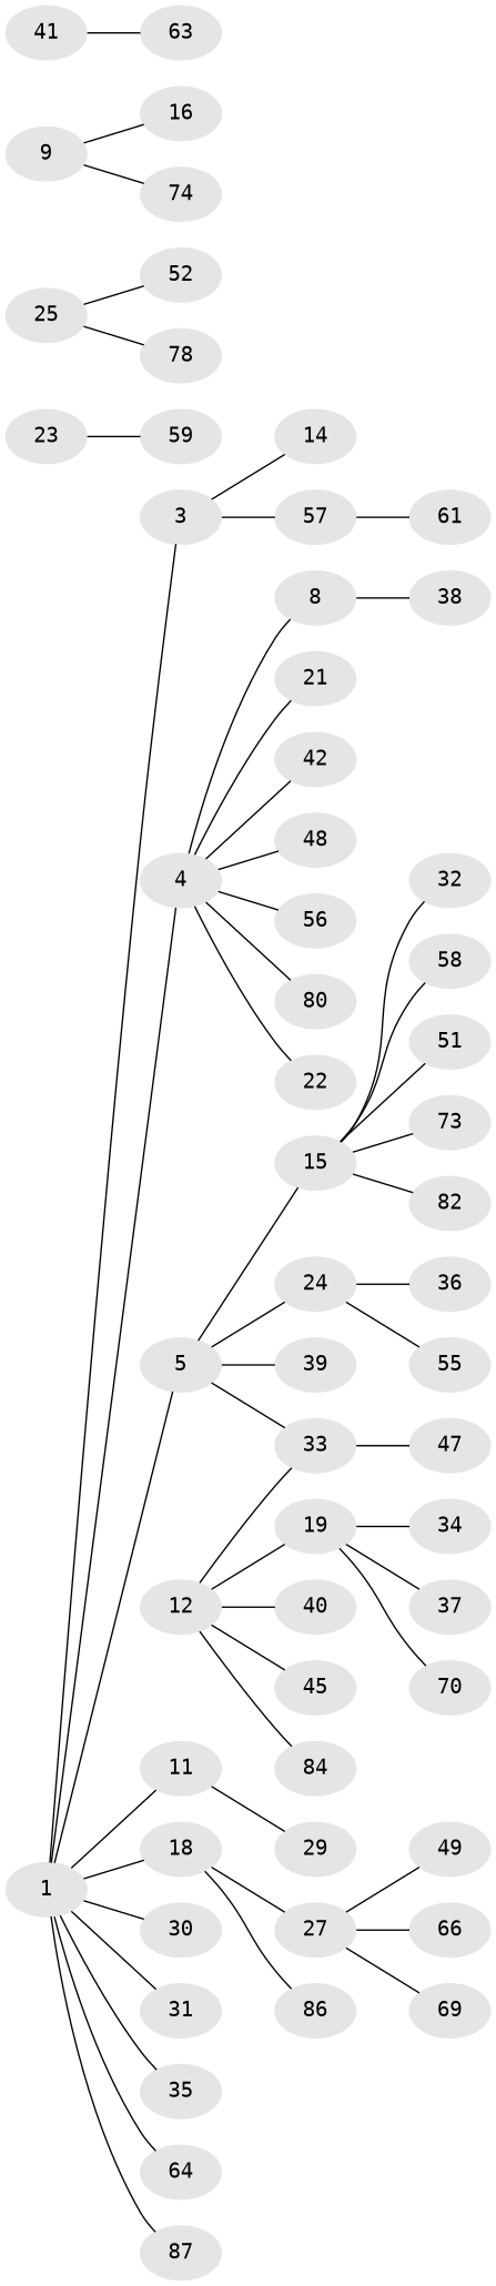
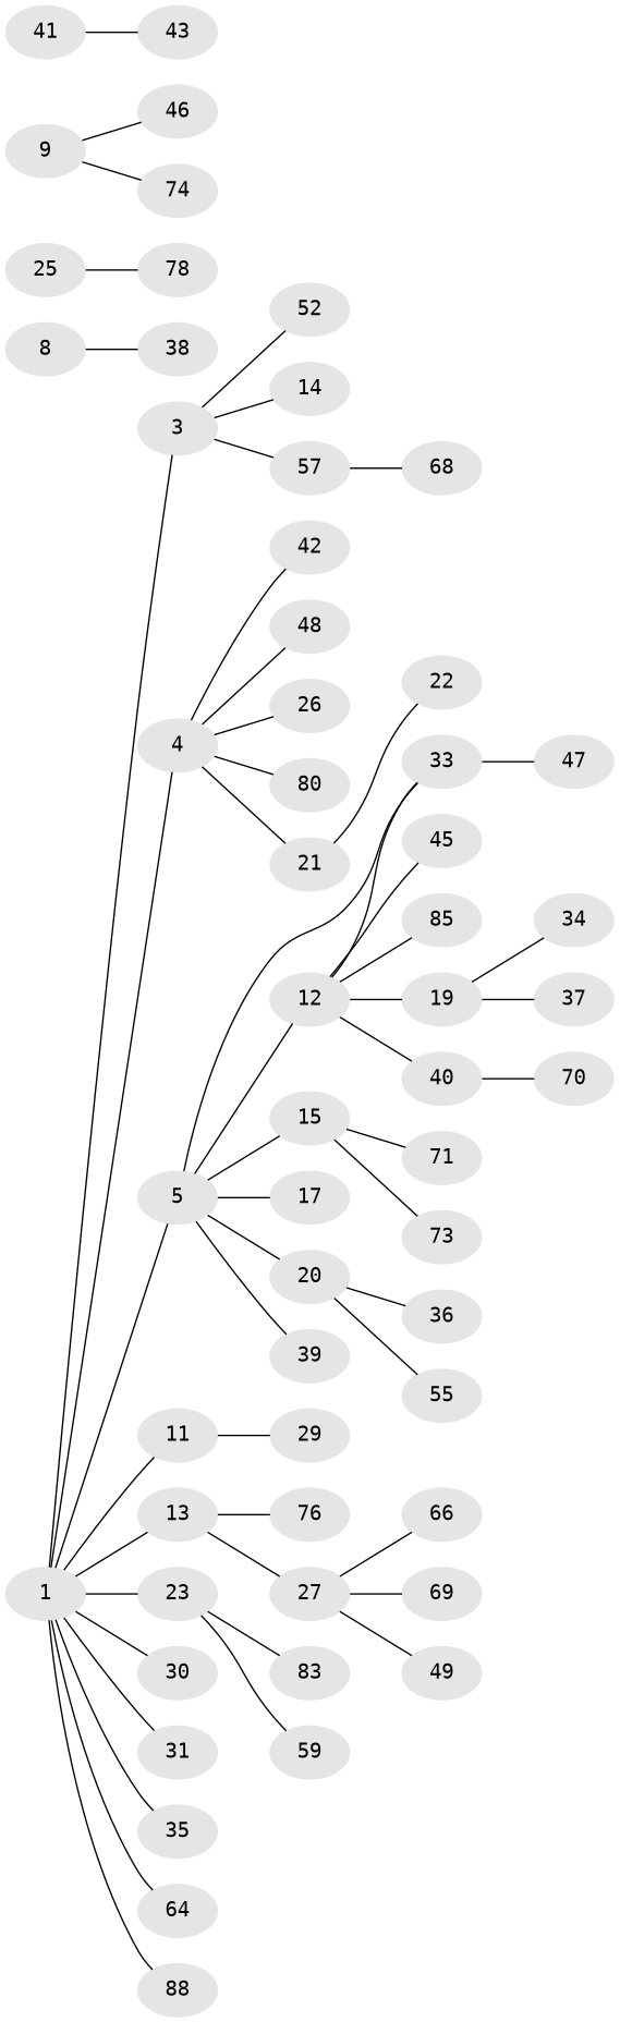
  graph {
    fontname="DejaVu Sans Mono"
    rankdir=LR
    node [color=gray90 fontname="DejaVu Sans Mono" style=filled]
    edge [fontname="DejaVu Sans Mono"]
    1 [super="+2"]
    3
    4
    5 [super="+6+7"]
    11
-   18
+   18 [label=13]
    23
    30
    31 [super="+81+72"]
    35 [super="+75"]
    64
-   87
+   87 [label=88]
    14
    n14 [label=57]
    52
    8 [super="+13"]
    21
    42
    48
-   56
+   56 [label=26]
    80
    12
    15 [super="+54"]
-   20 [label=24]
+   17
+   20
    39
    33 [super="+44"]
    29 [super="+63"]
    27 [super="+49"]
-   86
+   86 [label=76]
    59
+   83
    25
    78
-   68 [super="+77" label=61]
+   68 [super="+77"]
    38
    22 [super="+53"]
    9
-   16
+   16 [label=46]
    74
    19 [super="+76+26"]
    40
    45
-   84
-   32
-   58
-   71 [label=51]
+   84 [label=85]
+   71
    73
-   82
    36
    55 [super="+57"]
    41 [super="+61"]
-   43 [label=63]
+   43
    34 [super="+51"]
    37
    70
    47
    n58 [label=49]
    66 [super="+85+67"]
    69
    1 -- 3
    1 -- 4
    1 -- 5
    1 -- 11
    1 -- 18
+   1 -- 23
    1 -- 30
    1 -- 31
    1 -- 35
    1 -- 64
    1 -- 87
    3 -- 14
    3 -- n14
-   25 -- 52
-   4 -- 8
+   3 -- 52
    4 -- 21
    4 -- 42
    4 -- 48
    4 -- 56
    4 -- 80
+   5 -- 12
    5 -- 15
+   5 -- 17
    5 -- 20
    5 -- 39
    5 -- 33
    11 -- 29
    18 -- 27
    18 -- 86
    23 -- 59
+   23 -- 83
    n14 -- 68
    8 -- 38
-   4 -- 22
+   21 -- 22
    12 -- 33
    12 -- 19
    12 -- 40
    12 -- 45
    12 -- 84
-   15 -- 32
-   15 -- 58
    15 -- 71
    15 -- 73
-   15 -- 82
    20 -- 36
    20 -- 55
    33 -- 47
    27 -- n58
    27 -- 66
    27 -- 69
    25 -- 78
    9 -- 16
    9 -- 74
    19 -- 34
    19 -- 37
-   19 -- 70
+   40 -- 70
    41 -- 43
  }
